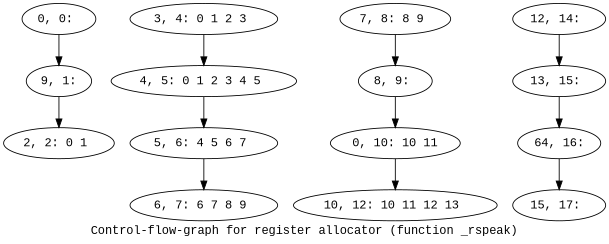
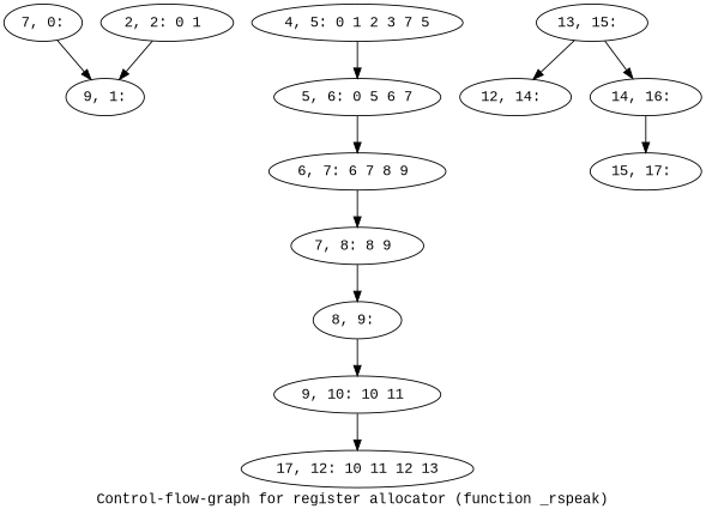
  digraph {
    fontname="Liberation Mono"
    label="Control-flow-graph for register allocator (function _rspeak)"
    node [fontname="Liberation Mono"]
    edge [fontname="Liberation Mono"]
-   n1 [label="0, 0: "]
+   n1 [label="7, 0:"]
    n2 [label="9, 1:"]
    n3 [label="2, 2: 0 1 "]
-   n4 [label="3, 4: 0 1 2 3 "]
-   n5 [label="4, 5: 0 1 2 3 4 5 "]
-   n6 [label="5, 6: 4 5 6 7 "]
+   n5 [label="4, 5: 0 1 2 3 7 5"]
+   n6 [label="5, 6: 0 5 6 7"]
    n7 [label="6, 7: 6 7 8 9 "]
    n8 [label="7, 8: 8 9 "]
    n9 [label="8, 9: "]
-   n10 [label="0, 10: 10 11"]
-   n11 [label="10, 12: 10 11 12 13 "]
+   n10 [label="9, 10: 10 11 "]
+   n11 [label="17, 12: 10 11 12 13"]
    n12 [label="12, 14: "]
    n13 [label="13, 15: "]
-   n14 [label="64, 16:"]
+   n14 [label="14, 16: "]
    n15 [label="15, 17: "]
    n1 -> n2
-   n2 -> n3
-   n4 -> n5
+   n3 -> n2
    n5 -> n6
    n6 -> n7
+   n7 -> n8
    n8 -> n9
    n9 -> n10
    n10 -> n11
-   n12 -> n13
+   n13 -> n12
    n13 -> n14
    n14 -> n15
  }
